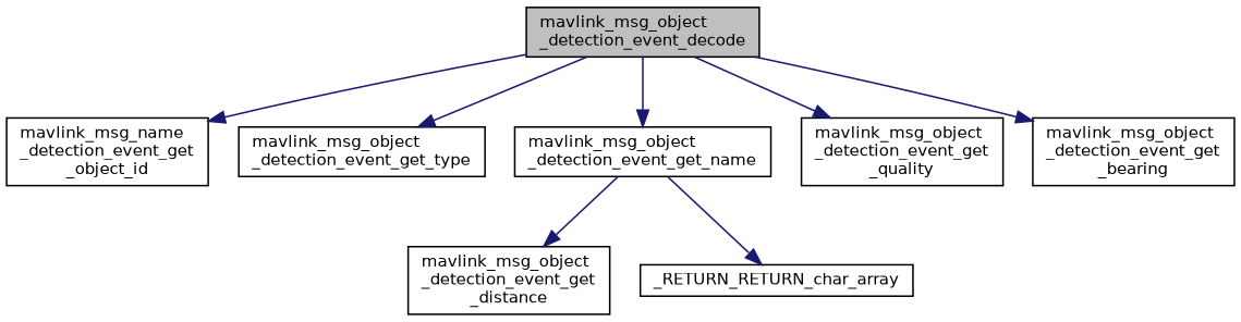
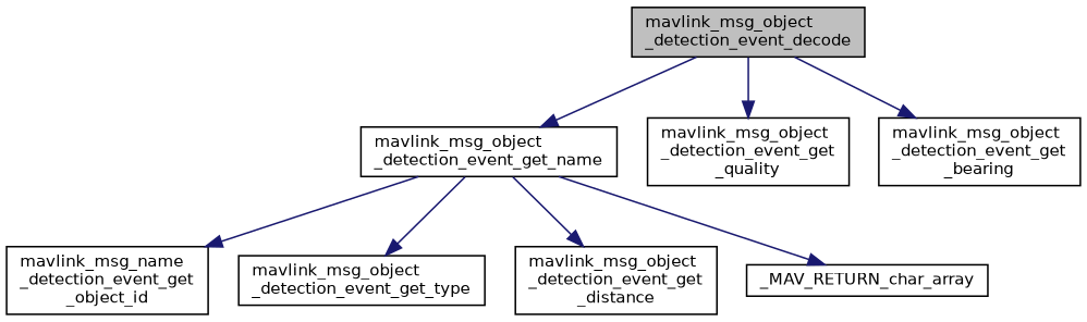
  digraph {
    fontname="DejaVu Sans"
    rankdir=TB
    node [color=black fillcolor=white fontname="DejaVu Sans" fontsize=10 shape=record style=filled]
    edge [color=midnightblue fontname="DejaVu Sans" fontsize=10 labelfontname=Helvetica labelfontsize=10 style=solid]
    n1 [fillcolor=grey75 fontcolor=black height=0.2 label="mavlink_msg_object\l_detection_event_decode" width=0.4]
    n2 [height=0.2 label="mavlink_msg_name\l_detection_event_get\l_object_id" width=0.4]
    n3 [height=0.2 label="mavlink_msg_object\l_detection_event_get_type" width=0.4]
    n4 [height=0.2 label="mavlink_msg_object\l_detection_event_get_name" width=0.4]
    n5 [height=0.2 label="mavlink_msg_object\l_detection_event_get\l_quality" width=0.4]
    n6 [height=0.2 label="mavlink_msg_object\l_detection_event_get\l_bearing" width=0.4]
    n7 [height=0.2 label="mavlink_msg_object\l_detection_event_get\l_distance" width=0.4]
-   n8 [height=0.2 label=_RETURN_RETURN_char_array width=0.4]
-   n1 -> n2
-   n1 -> n3
+   n8 [height=0.2 label=_MAV_RETURN_char_array width=0.4]
+   n4 -> n2
+   n4 -> n3
    n1 -> n4
    n1 -> n5
    n1 -> n6
    n4 -> n7
    n4 -> n8
  }
